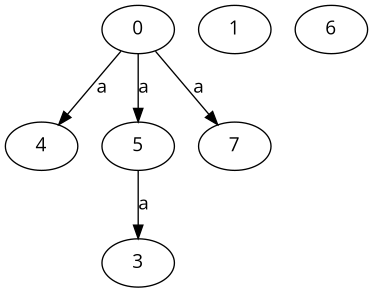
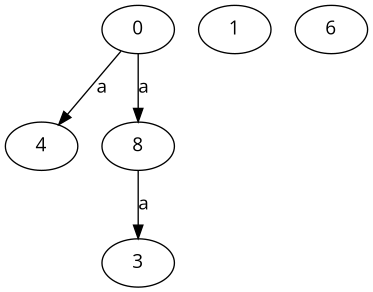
  strict digraph {
    fontname="Open Sans"
    node [fontname="Open Sans"]
    edge [fontname="Open Sans"]
    0
    4
-   5
-   7
+   5 [label=8]
    3
    1
    n7 [label=6]
    0 -> 4 [label=a]
    0 -> 5 [label=a]
-   0 -> 7 [label=a]
    5 -> 3 [label=a]
  }
